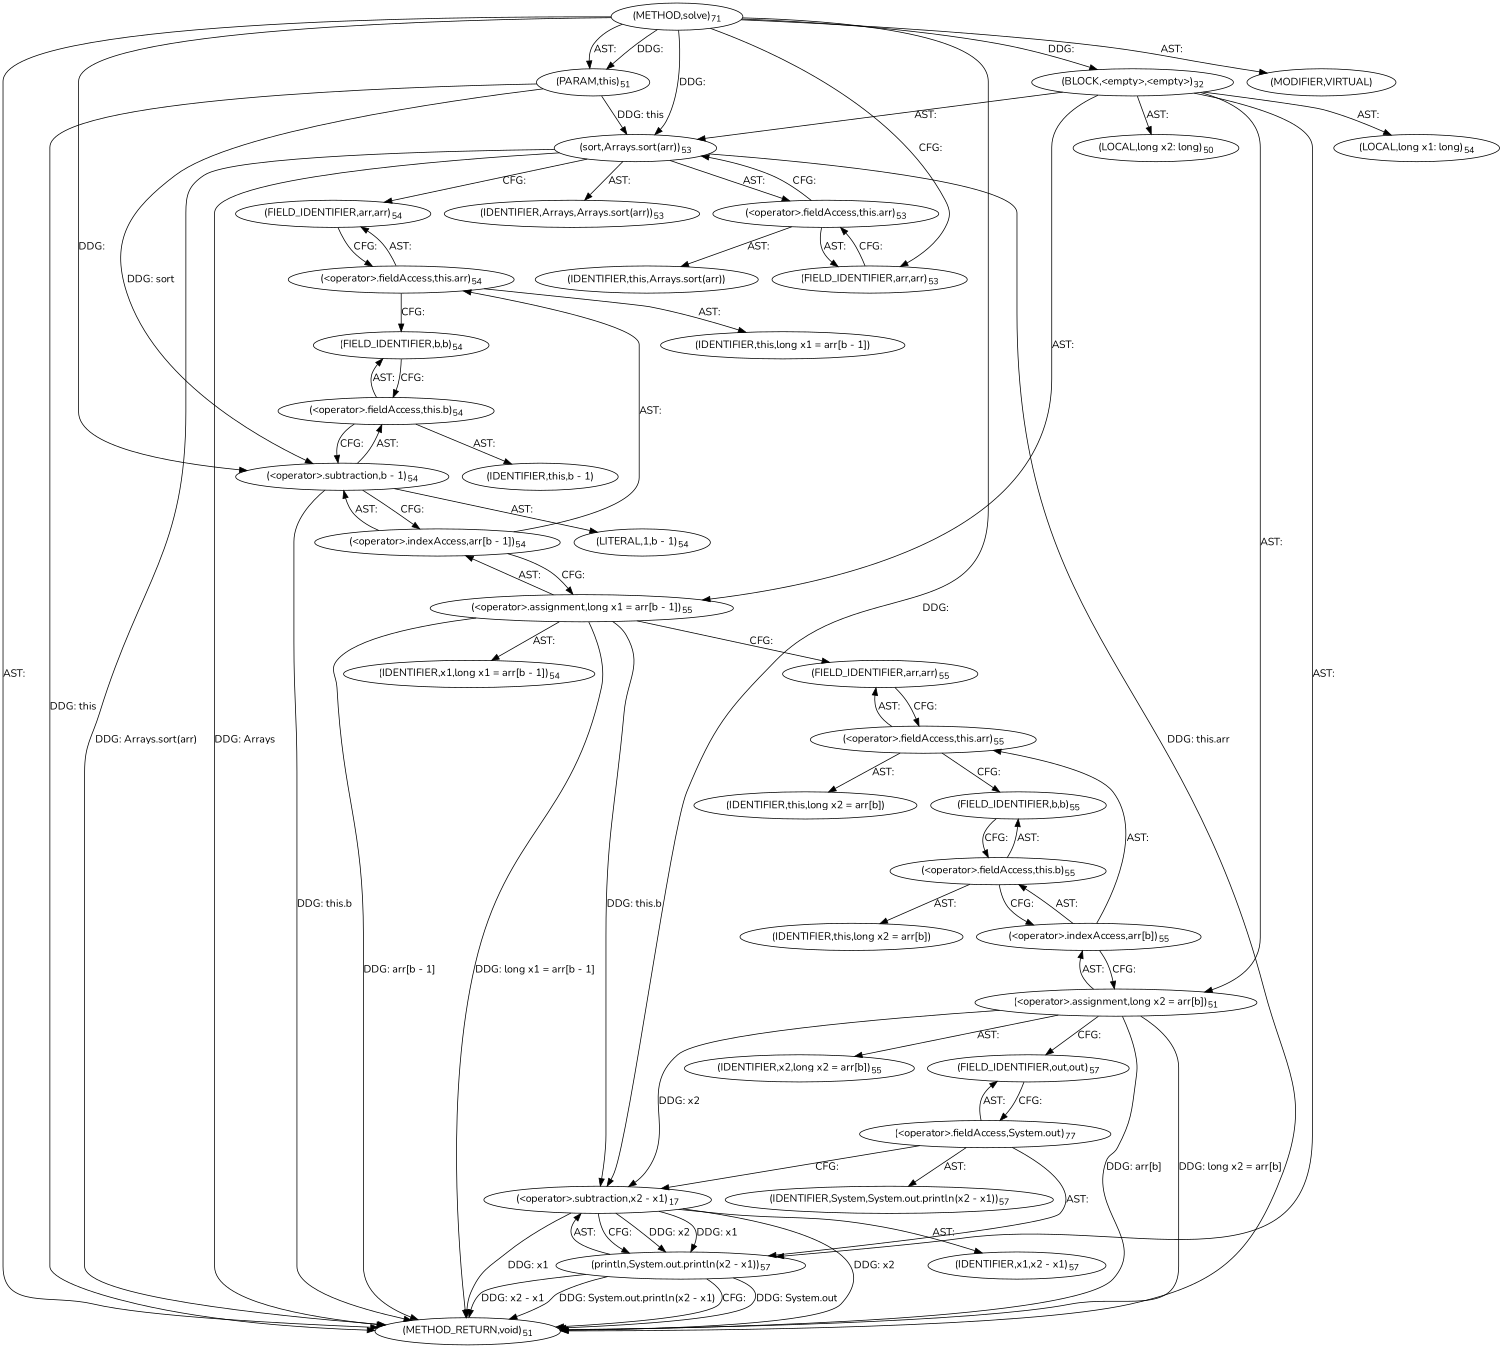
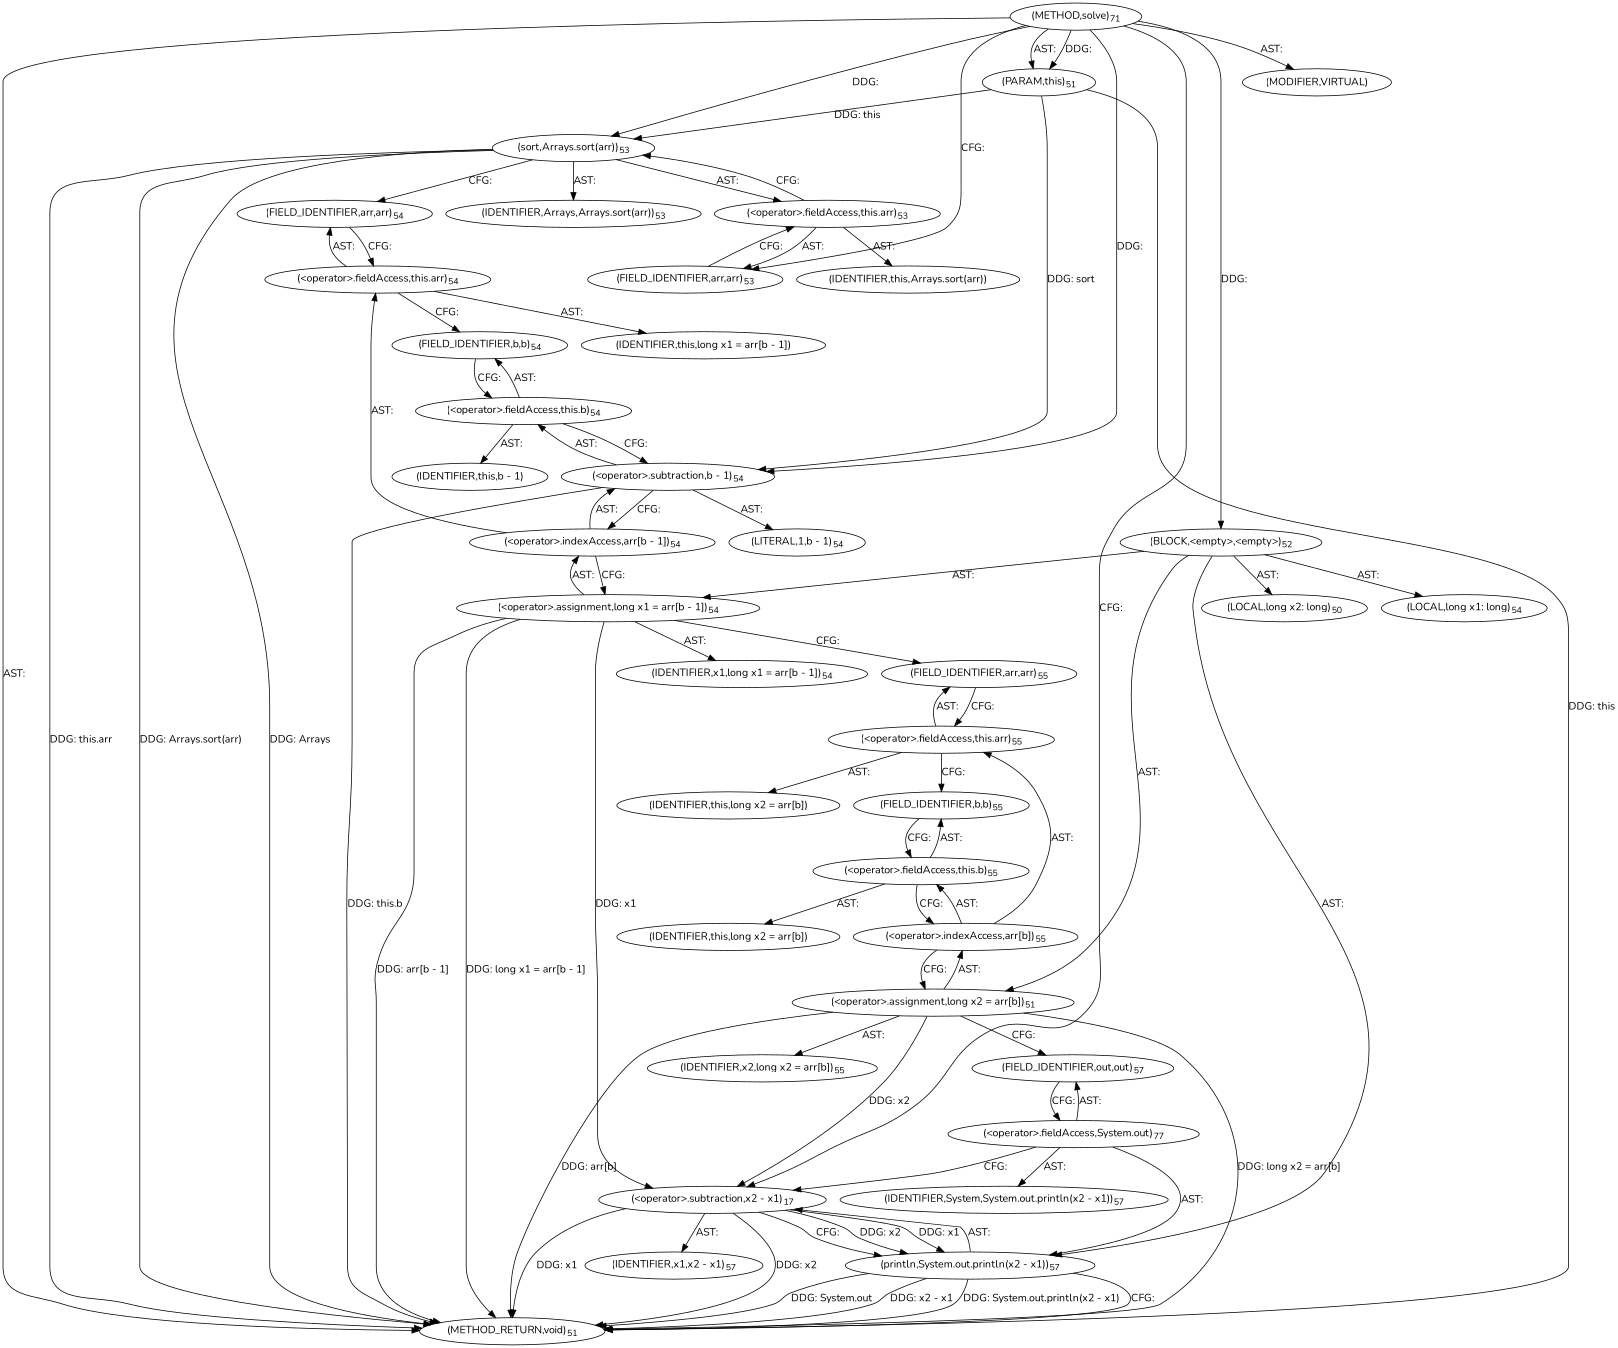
  digraph {
    fontname=Nunito
    node [fontname=Nunito]
    edge [fontname=Nunito]
    n1 [label=<(METHOD,solve)<SUB>71</SUB>>]
    n2 [label=<(PARAM,this)<SUB>51</SUB>>]
-   n3 [label=<(BLOCK,&lt;empty&gt;,&lt;empty&gt;)<SUB>32</SUB>>]
+   n3 [label=<(BLOCK,&lt;empty&gt;,&lt;empty&gt;)<SUB>52</SUB>>]
    n4 [label=<(sort,Arrays.sort(arr))<SUB>53</SUB>>]
    n5 [label=<(FIELD_IDENTIFIER,arr,arr)<SUB>53</SUB>>]
    n6 [label=<(&lt;operator&gt;.subtraction,b - 1)<SUB>54</SUB>>]
    n7 [label=<(&lt;operator&gt;.subtraction,x2 - x1)<SUB>17</SUB>>]
    n8 [label=<(MODIFIER,VIRTUAL)>]
    n9 [label=<(METHOD_RETURN,void)<SUB>51</SUB>>]
    n10 [label=<(LOCAL,long x1: long)<SUB>54</SUB>>]
-   n11 [label=<(&lt;operator&gt;.assignment,long x1 = arr[b - 1])<SUB>55</SUB>>]
+   n11 [label=<(&lt;operator&gt;.assignment,long x1 = arr[b - 1])<SUB>54</SUB>>]
    n12 [label=<(LOCAL,long x2: long)<SUB>50</SUB>>]
    n13 [label=<(&lt;operator&gt;.assignment,long x2 = arr[b])<SUB>51</SUB>>]
    n14 [label=<(println,System.out.println(x2 - x1))<SUB>57</SUB>>]
    n15 [label=<(IDENTIFIER,Arrays,Arrays.sort(arr))<SUB>53</SUB>>]
    n16 [label=<(&lt;operator&gt;.fieldAccess,this.arr)<SUB>53</SUB>>]
    n17 [label=<(FIELD_IDENTIFIER,arr,arr)<SUB>54</SUB>>]
    n18 [label=<(&lt;operator&gt;.indexAccess,arr[b - 1])<SUB>54</SUB>>]
    n19 [label=<(&lt;operator&gt;.fieldAccess,this.b)<SUB>54</SUB>>]
    n20 [label=<(LITERAL,1,b - 1)<SUB>54</SUB>>]
    n21 [label=<(IDENTIFIER,x1,x2 - x1)<SUB>57</SUB>>]
    n22 [label=<(IDENTIFIER,x1,long x1 = arr[b - 1])<SUB>54</SUB>>]
    n23 [label=<(FIELD_IDENTIFIER,arr,arr)<SUB>55</SUB>>]
    n24 [label=<(IDENTIFIER,x2,long x2 = arr[b])<SUB>55</SUB>>]
    n25 [label=<(&lt;operator&gt;.indexAccess,arr[b])<SUB>55</SUB>>]
    n26 [label=<(FIELD_IDENTIFIER,out,out)<SUB>57</SUB>>]
    n27 [label=<(IDENTIFIER,this,Arrays.sort(arr))>]
    n28 [label=<(&lt;operator&gt;.fieldAccess,this.arr)<SUB>54</SUB>>]
    n29 [label=<(&lt;operator&gt;.fieldAccess,this.arr)<SUB>55</SUB>>]
    n30 [label=<(IDENTIFIER,this,long x1 = arr[b - 1])>]
    n31 [label=<(FIELD_IDENTIFIER,b,b)<SUB>54</SUB>>]
    n32 [label=<(IDENTIFIER,this,b - 1)>]
    n33 [label=<(&lt;operator&gt;.fieldAccess,this.b)<SUB>55</SUB>>]
    n34 [label=<(&lt;operator&gt;.fieldAccess,System.out)<SUB>77</SUB>>]
    n35 [label=<(IDENTIFIER,this,long x2 = arr[b])>]
    n36 [label=<(FIELD_IDENTIFIER,b,b)<SUB>55</SUB>>]
    n37 [label=<(IDENTIFIER,this,long x2 = arr[b])>]
    n38 [label=<(IDENTIFIER,System,System.out.println(x2 - x1))<SUB>57</SUB>>]
    n1 -> n2 [label="AST: "]
    n1 -> n2 [label="DDG: "]
    n1 -> n3 [label="DDG: "]
    n1 -> n4 [label="DDG: "]
    n1 -> n5 [label="CFG: "]
    n1 -> n6 [label="DDG: "]
-   n1 -> n7 [label="DDG: "]
+   n1 -> n7 [label="CFG: "]
    n1 -> n8 [label="AST: "]
    n1 -> n9 [label="AST: "]
    n2 -> n4 [label="DDG: this"]
    n2 -> n6 [label="DDG: sort"]
    n2 -> n9 [label="DDG: this"]
-   n3 -> n4 [label="AST: "]
    n3 -> n10 [label="AST: "]
    n3 -> n11 [label="AST: "]
    n3 -> n12 [label="AST: "]
    n3 -> n13 [label="AST: "]
    n3 -> n14 [label="AST: "]
    n4 -> n9 [label="DDG: this.arr"]
    n4 -> n9 [label="DDG: Arrays.sort(arr)"]
    n4 -> n9 [label="DDG: Arrays"]
    n4 -> n15 [label="AST: "]
    n4 -> n16 [label="AST: "]
    n4 -> n17 [label="CFG: "]
    n5 -> n16 [label="CFG: "]
    n6 -> n9 [label="DDG: this.b"]
    n6 -> n18 [label="CFG: "]
    n6 -> n19 [label="AST: "]
    n6 -> n20 [label="AST: "]
    n7 -> n9 [label="DDG: x2"]
    n7 -> n9 [label="DDG: x1"]
    n7 -> n14 [label="CFG: "]
    n7 -> n14 [label="DDG: x2"]
    n7 -> n14 [label="DDG: x1"]
    n7 -> n21 [label="AST: "]
-   n11 -> n7 [label="DDG: this.b"]
+   n11 -> n7 [label="DDG: x1"]
    n11 -> n9 [label="DDG: arr[b - 1]"]
    n11 -> n9 [label="DDG: long x1 = arr[b - 1]"]
    n11 -> n18 [label="AST: "]
    n11 -> n22 [label="AST: "]
    n11 -> n23 [label="CFG: "]
    n13 -> n7 [label="DDG: x2"]
    n13 -> n9 [label="DDG: arr[b]"]
    n13 -> n9 [label="DDG: long x2 = arr[b]"]
    n13 -> n24 [label="AST: "]
    n13 -> n25 [label="AST: "]
    n13 -> n26 [label="CFG: "]
    n14 -> n7 [label="AST: "]
    n14 -> n9 [label="CFG: "]
    n14 -> n9 [label="DDG: System.out"]
    n14 -> n9 [label="DDG: x2 - x1"]
    n14 -> n9 [label="DDG: System.out.println(x2 - x1)"]
    n16 -> n4 [label="CFG: "]
    n16 -> n5 [label="AST: "]
    n16 -> n27 [label="AST: "]
    n17 -> n28 [label="CFG: "]
    n18 -> n6 [label="AST: "]
    n18 -> n11 [label="CFG: "]
    n18 -> n28 [label="AST: "]
    n19 -> n6 [label="CFG: "]
    n19 -> n31 [label="AST: "]
    n19 -> n32 [label="AST: "]
    n23 -> n29 [label="CFG: "]
    n25 -> n13 [label="CFG: "]
    n25 -> n29 [label="AST: "]
    n25 -> n33 [label="AST: "]
    n26 -> n34 [label="CFG: "]
    n28 -> n17 [label="AST: "]
    n28 -> n30 [label="AST: "]
    n28 -> n31 [label="CFG: "]
    n29 -> n23 [label="AST: "]
    n29 -> n35 [label="AST: "]
    n29 -> n36 [label="CFG: "]
    n31 -> n19 [label="CFG: "]
    n33 -> n25 [label="CFG: "]
    n33 -> n36 [label="AST: "]
    n33 -> n37 [label="AST: "]
    n34 -> n7 [label="CFG: "]
    n34 -> n14 [label="AST: "]
    n34 -> n26 [label="AST: "]
    n34 -> n38 [label="AST: "]
    n36 -> n33 [label="CFG: "]
  }
